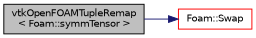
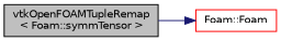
  digraph {
    rankdir=LR
    node [fontname=Helvetica fontsize=10 shape=record]
    n1 [color=black fillcolor=grey75 fontcolor=black height=0.2 label="vtkOpenFOAMTupleRemap\l\< Foam::symmTensor \>" style=filled width=0.4]
-   n2 [color=red height=0.2 label="Foam::Swap" width=0.4]
+   n2 [color=red height=0.2 label="Foam::Foam" width=0.4]
    n1 -> n2 [color=midnightblue fontname=Helvetica fontsize=10 labelfontname=Helvetica labelfontsize=10 style=solid]
  }
